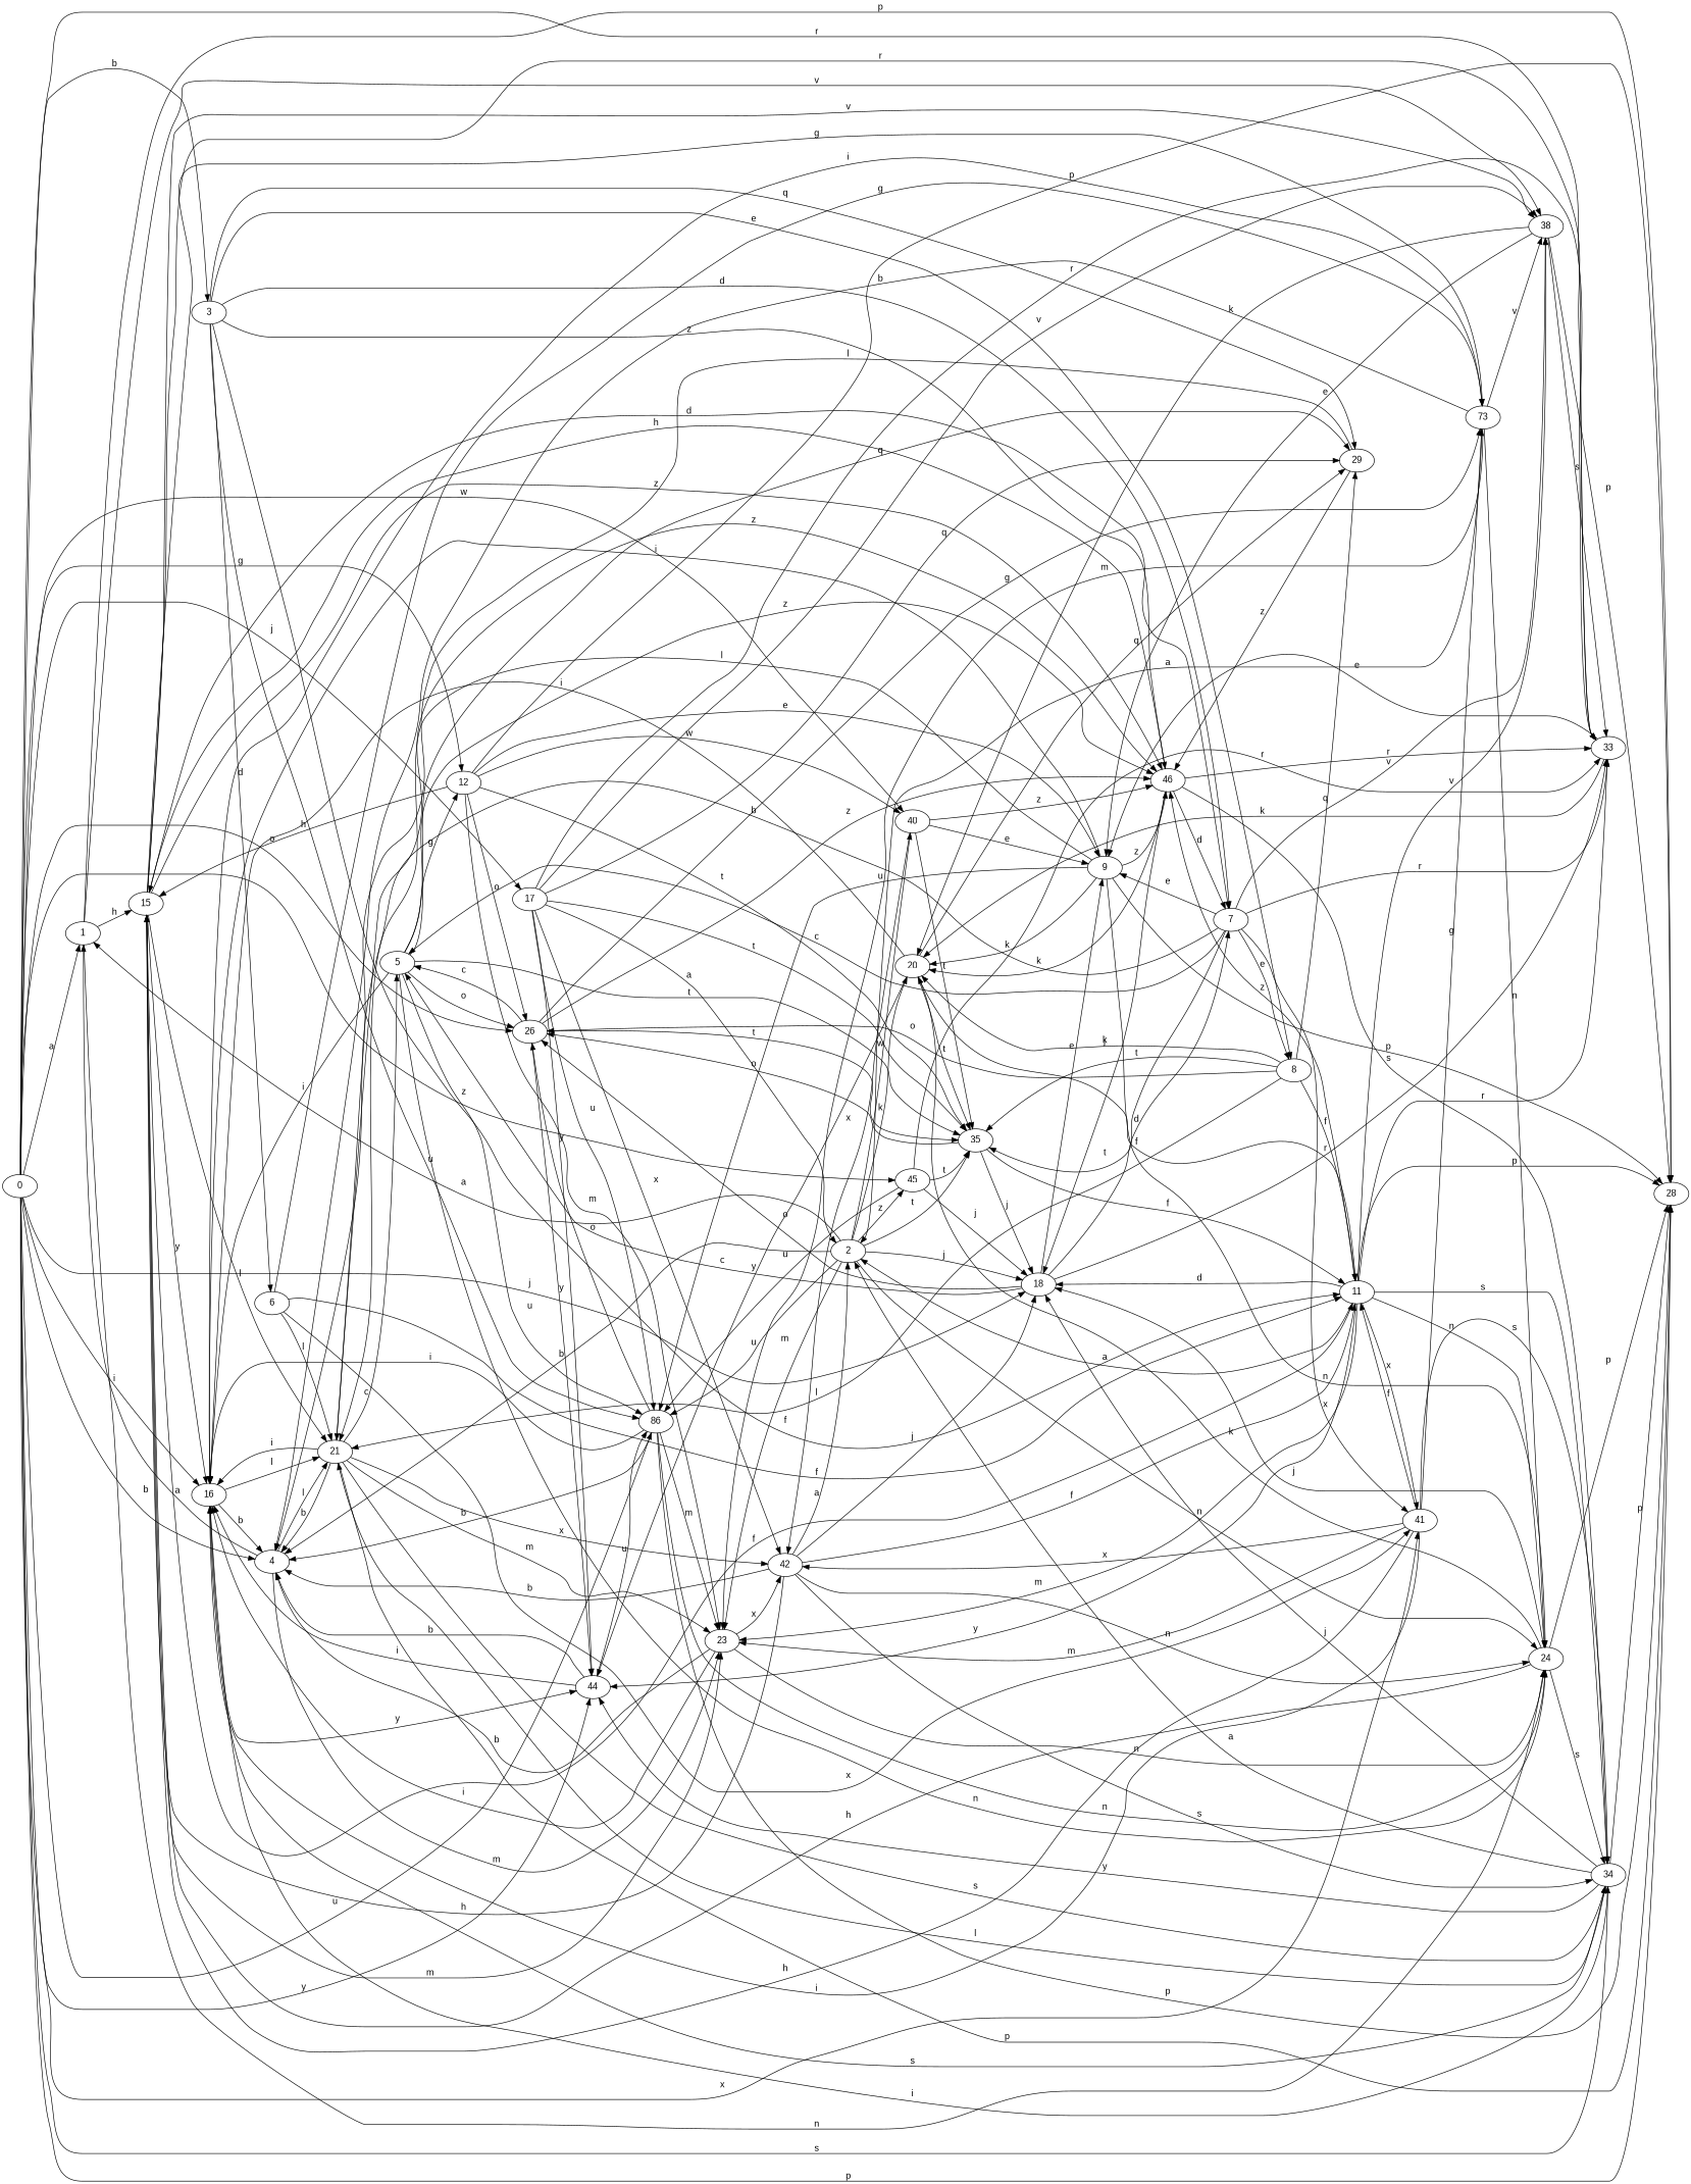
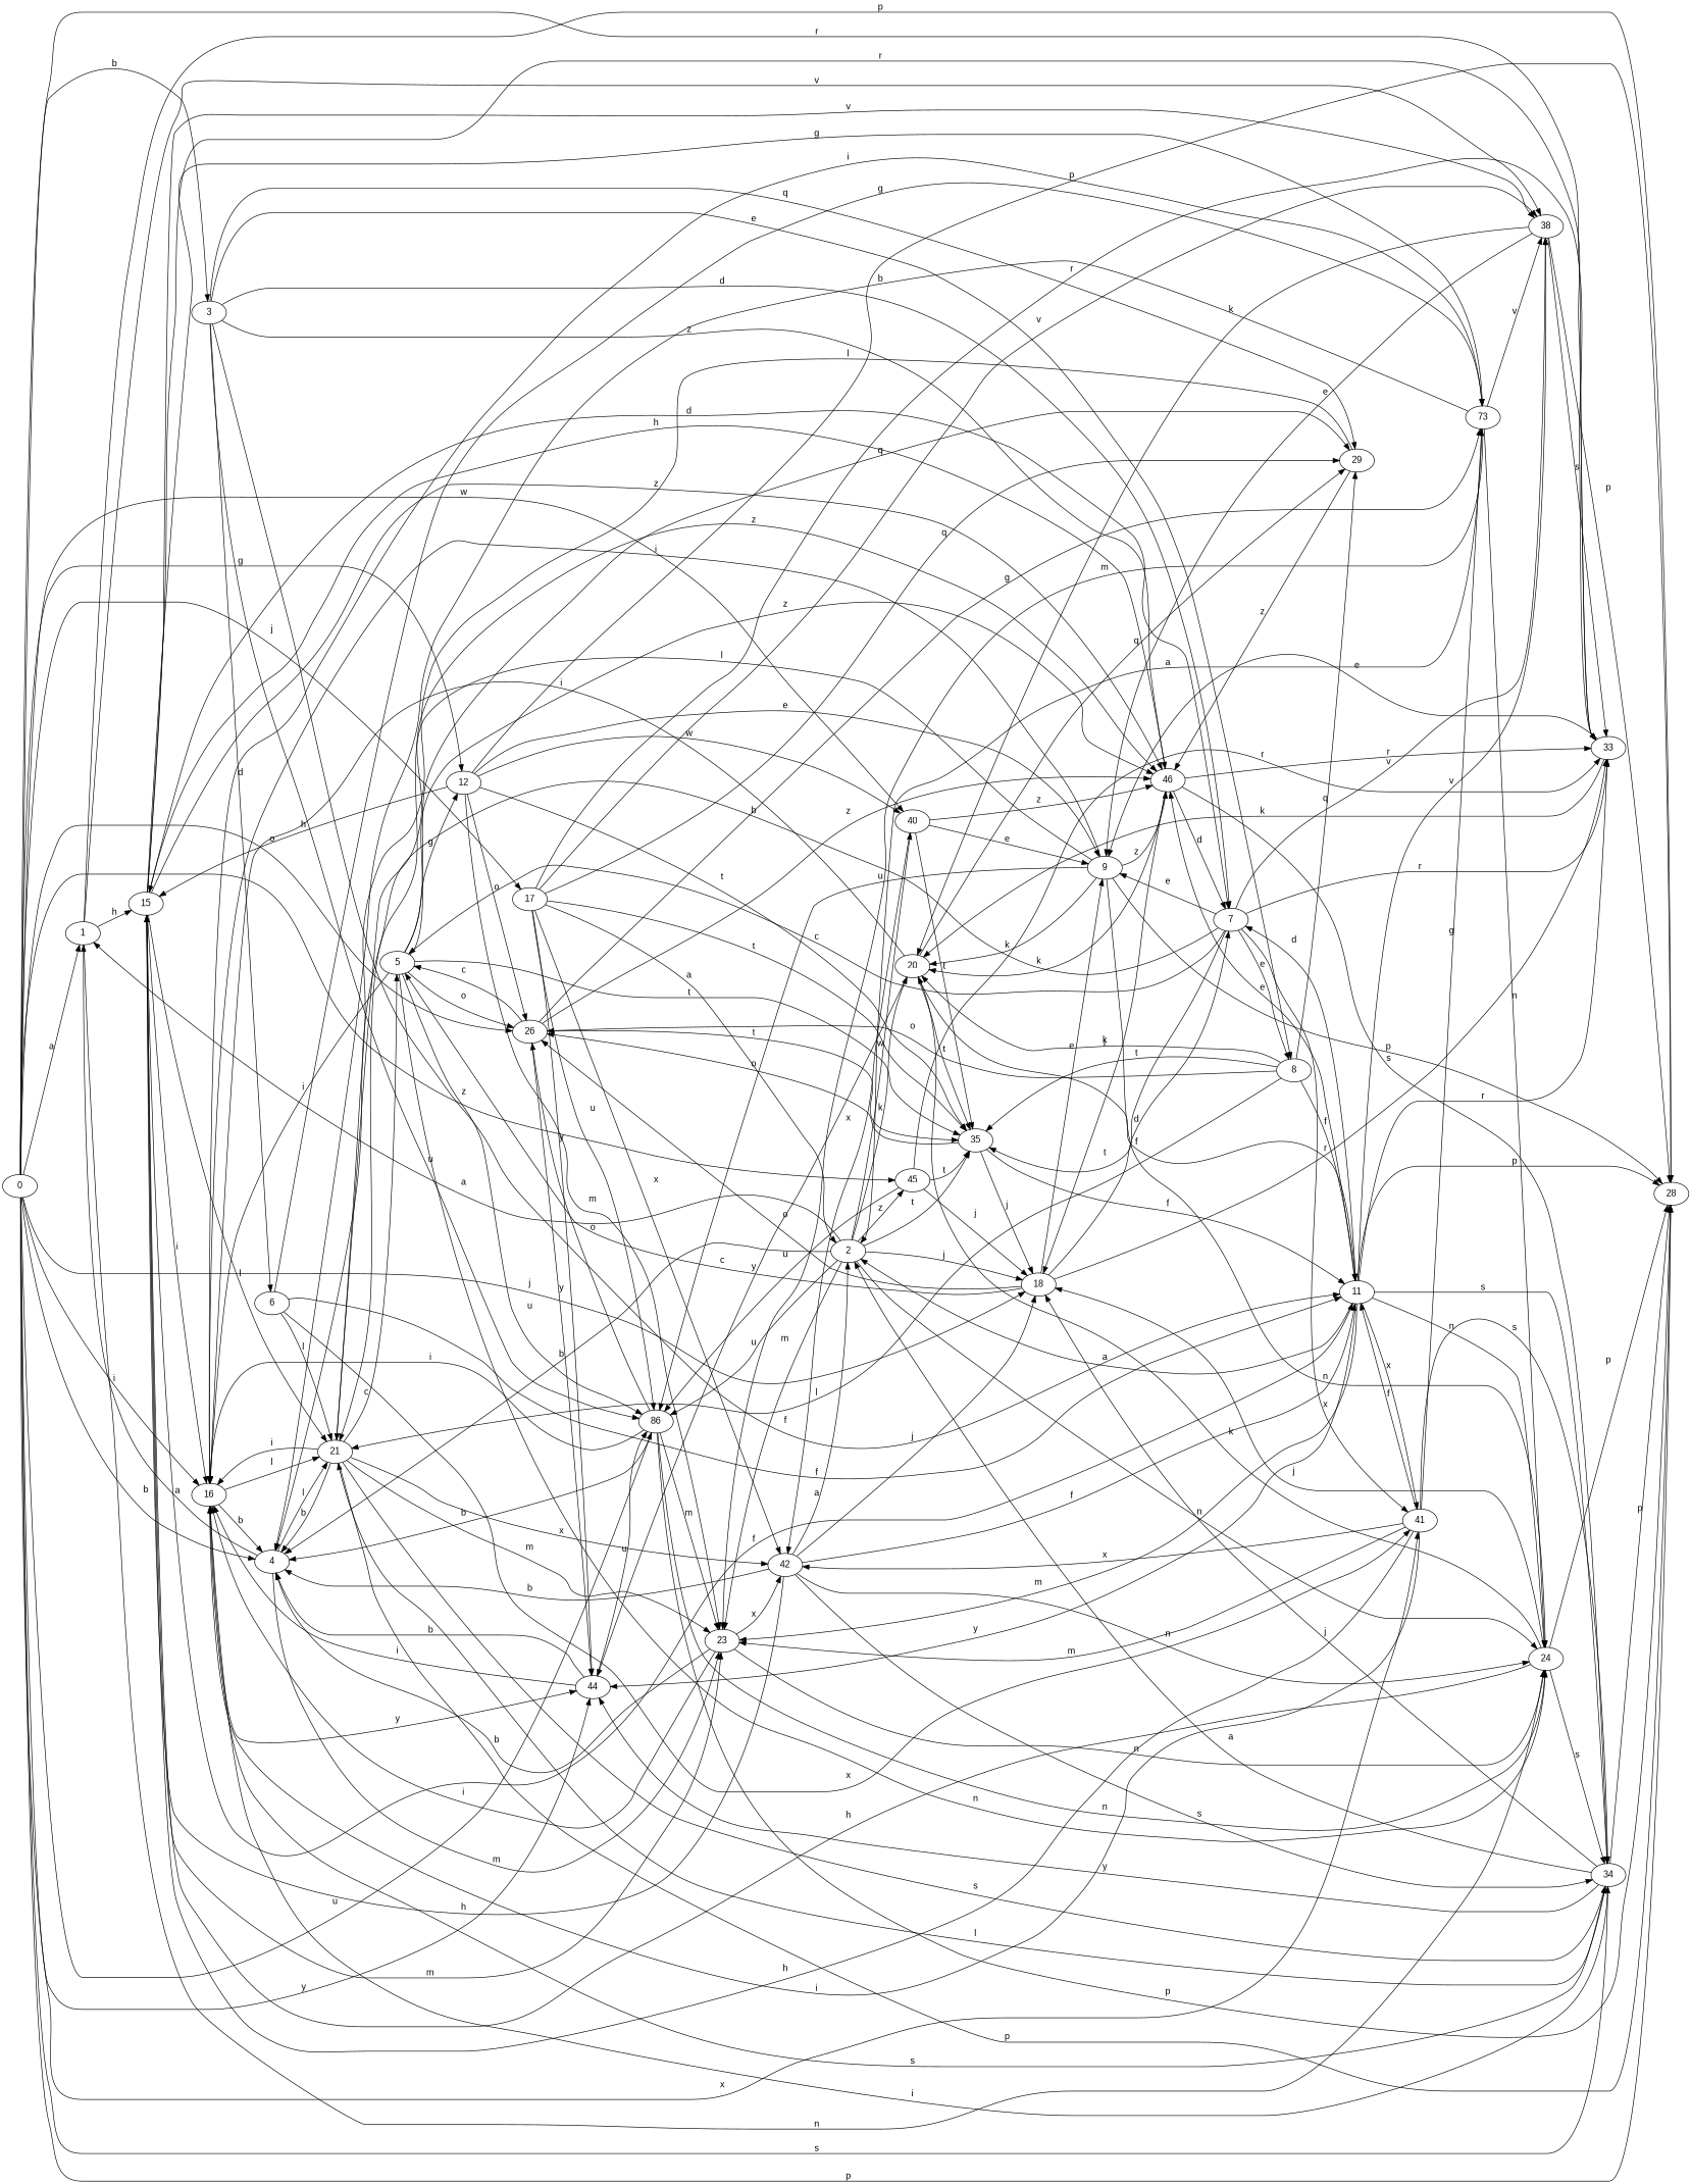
  strict digraph {
    fontname="Liberation Sans"
    rankdir=LR
    node [fontname="Liberation Sans"]
    edge [fontname="Liberation Sans"]
    0
    1
    3
    4
    12
    16
    17
    18
    26
    28
    33
    34
    n13 [label=86]
    40
    41
    44
    45
    15
    24
    38
    6
    7
    8
    11
    29
    46
    23
    21
    35
    9
    2
    42
    5
    n34 [label=73]
    20
    0 -> 1 [label=a]
    0 -> 3 [label=b]
    0 -> 4 [label=b]
    0 -> 12 [label=g]
    0 -> 16 [label=i]
    0 -> 17 [label=j]
    0 -> 18 [label=j]
    0 -> 26 [label=o]
    0 -> 28 [label=p]
    0 -> 33 [label=r]
    0 -> 34 [label=s]
    0 -> n13 [label=u]
    0 -> 40 [label=w]
    0 -> 41 [label=x]
    0 -> 44 [label=y]
    0 -> 45 [label=z]
    1 -> 28 [label=p]
    1 -> 15 [label=h]
    1 -> 24 [label=n]
    1 -> 38 [label=v]
    3 -> n13 [label=u]
    3 -> 6 [label=d]
    3 -> 7 [label=d]
    3 -> 8 [label=e]
    3 -> 11 [label=f]
    3 -> 29 [label=q]
    3 -> 46 [label=z]
    4 -> 1 [label=a]
    4 -> 23 [label=m]
    4 -> 21 [label=l]
    12 -> 26 [label=o]
    12 -> 28 [label=p]
    12 -> 40 [label=w]
    12 -> 15 [label=h]
    12 -> 23 [label=m]
    12 -> 35 [label=t]
    12 -> 9 [label=e]
    16 -> 4 [label=b]
    16 -> 34 [label=s]
    16 -> 44 [label=y]
    16 -> 21 [label=l]
    17 -> 33 [label=r]
    17 -> n13 [label=u]
    17 -> 44 [label=y]
    17 -> 38 [label=v]
    17 -> 29 [label=q]
    17 -> 35 [label=t]
    17 -> 2 [label=a]
    17 -> 42 [label=x]
    18 -> 26 [label=o]
    18 -> 33 [label=r]
    18 -> 7 [label=d]
    18 -> 9 [label=e]
    18 -> 5 [label=c]
    26 -> 44 [label=y]
    26 -> 46 [label=z]
    26 -> 35 [label=t]
    26 -> 5 [label=c]
    26 -> n34 [label=g]
    33 -> 9 [label=e]
    33 -> 20 [label=k]
    34 -> 16 [label=i]
    34 -> 18 [label=j]
    34 -> 28 [label=p]
    34 -> 44 [label=y]
    34 -> 21 [label=l]
    34 -> 2 [label=a]
    n13 -> 4 [label=b]
    n13 -> 16 [label=i]
    n13 -> 26 [label=o]
    n13 -> 28 [label=p]
    n13 -> 24 [label=n]
    n13 -> 23 [label=m]
    40 -> 46 [label=z]
    40 -> 35 [label=t]
    40 -> 9 [label=e]
    40 -> 42 [label=x]
    41 -> 16 [label=i]
    41 -> 34 [label=s]
    41 -> 15 [label=h]
    41 -> 11 [label=f]
    41 -> 23 [label=m]
    41 -> 42 [label=x]
    41 -> n34 [label=g]
    44 -> 4 [label=b]
    44 -> 16 [label=i]
    44 -> n13 [label=u]
    45 -> 18 [label=j]
    45 -> 33 [label=r]
    45 -> n13 [label=u]
    45 -> 35 [label=t]
-   15 -> 16 [label=y]
+   15 -> 16 [label=i]
    15 -> 33 [label=r]
    15 -> 38 [label=v]
    15 -> 7 [label=d]
    15 -> 11 [label=f]
    15 -> 46 [label=z]
    15 -> 23 [label=m]
    15 -> 21 [label=l]
    15 -> n34 [label=g]
    24 -> 18 [label=j]
    24 -> 28 [label=p]
    24 -> 34 [label=s]
    24 -> 15 [label=h]
    24 -> 20 [label=k]
    38 -> 28 [label=p]
    38 -> 33 [label=s]
    38 -> 9 [label=e]
    38 -> 20 [label=k]
    6 -> 41 [label=x]
    6 -> 11 [label=f]
    6 -> 21 [label=l]
    6 -> n34 [label=g]
    7 -> 4 [label=b]
    7 -> 33 [label=r]
    7 -> 41 [label=x]
    7 -> 38 [label=v]
    7 -> 8 [label=e]
    7 -> 35 [label=t]
    7 -> 9 [label=e]
    7 -> 5 [label=c]
    8 -> 26 [label=o]
    8 -> 11 [label=f]
    8 -> 29 [label=q]
    8 -> 21 [label=l]
    8 -> 35 [label=t]
    8 -> 20 [label=k]
    11 -> 28 [label=p]
    11 -> 33 [label=r]
    11 -> 34 [label=s]
    11 -> 41 [label=x]
    11 -> 44 [label=y]
    11 -> 24 [label=n]
    11 -> 38 [label=v]
-   11 -> 18 [label=d]
-   11 -> 46 [label=z]
+   11 -> 7 [label=d]
+   11 -> 46 [label=e]
    11 -> 23 [label=m]
    11 -> 2 [label=a]
    29 -> 46 [label=z]
    29 -> 21 [label=l]
    46 -> 18 [label=j]
    46 -> 33 [label=r]
    46 -> 34 [label=s]
    46 -> 15 [label=h]
    46 -> 7 [label=d]
    46 -> 20 [label=k]
    23 -> 4 [label=b]
    23 -> 16 [label=i]
    23 -> 24 [label=n]
    23 -> 42 [label=x]
    21 -> 4 [label=b]
    21 -> 16 [label=i]
    21 -> 28 [label=p]
    21 -> 34 [label=s]
    21 -> 46 [label=z]
    21 -> 23 [label=m]
    21 -> 42 [label=x]
    21 -> 5 [label=c]
    35 -> 18 [label=j]
    35 -> 26 [label=o]
    35 -> 11 [label=f]
    9 -> 16 [label=i]
    9 -> 28 [label=p]
    9 -> n13 [label=u]
    9 -> 24 [label=n]
    9 -> 46 [label=z]
    9 -> 21 [label=l]
    9 -> 20 [label=k]
    2 -> 1 [label=a]
    2 -> 4 [label=b]
    2 -> 18 [label=j]
    2 -> n13 [label=u]
    2 -> 40 [label=w]
    2 -> 45 [label=z]
    2 -> 24 [label=n]
    2 -> 23 [label=m]
    2 -> 35 [label=t]
    2 -> 20 [label=k]
    42 -> 4 [label=b]
    42 -> 18 [label=j]
    42 -> 34 [label=s]
    42 -> 15 [label=h]
    42 -> 24 [label=n]
    42 -> 11 [label=f]
    42 -> 2 [label=a]
    5 -> 12 [label=g]
    5 -> 16 [label=i]
    5 -> 26 [label=o]
    5 -> n13 [label=u]
    5 -> 24 [label=n]
    5 -> 29 [label=q]
    5 -> 46 [label=z]
    5 -> 35 [label=t]
    n34 -> 4 [label=b]
    n34 -> 16 [label=i]
    n34 -> 24 [label=n]
    n34 -> 38 [label=v]
    n34 -> 23 [label=m]
    n34 -> 2 [label=a]
    20 -> 16 [label=i]
    20 -> 44 [label=y]
    20 -> 11 [label=f]
    20 -> 29 [label=q]
    20 -> 35 [label=t]
  }
